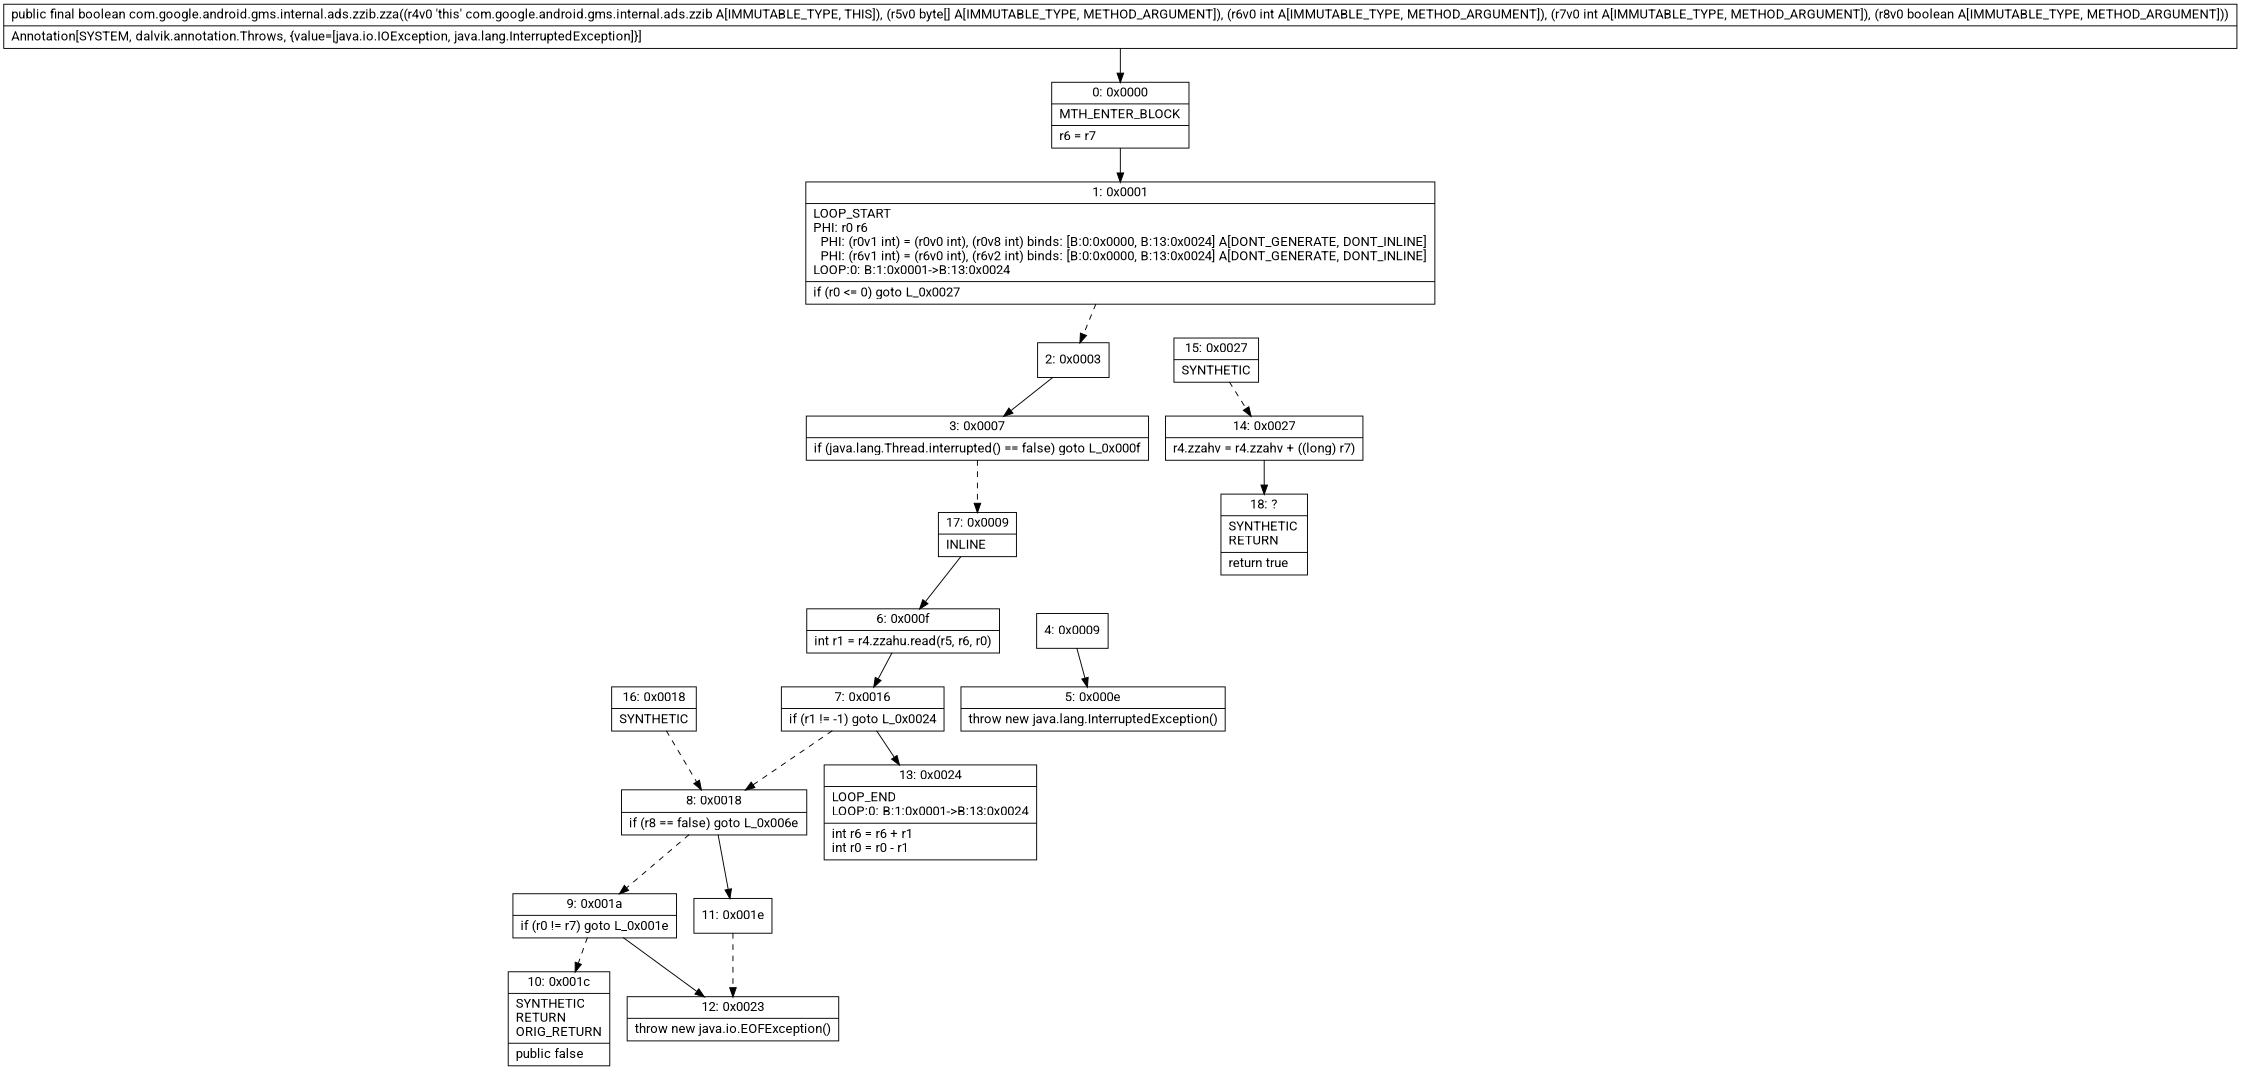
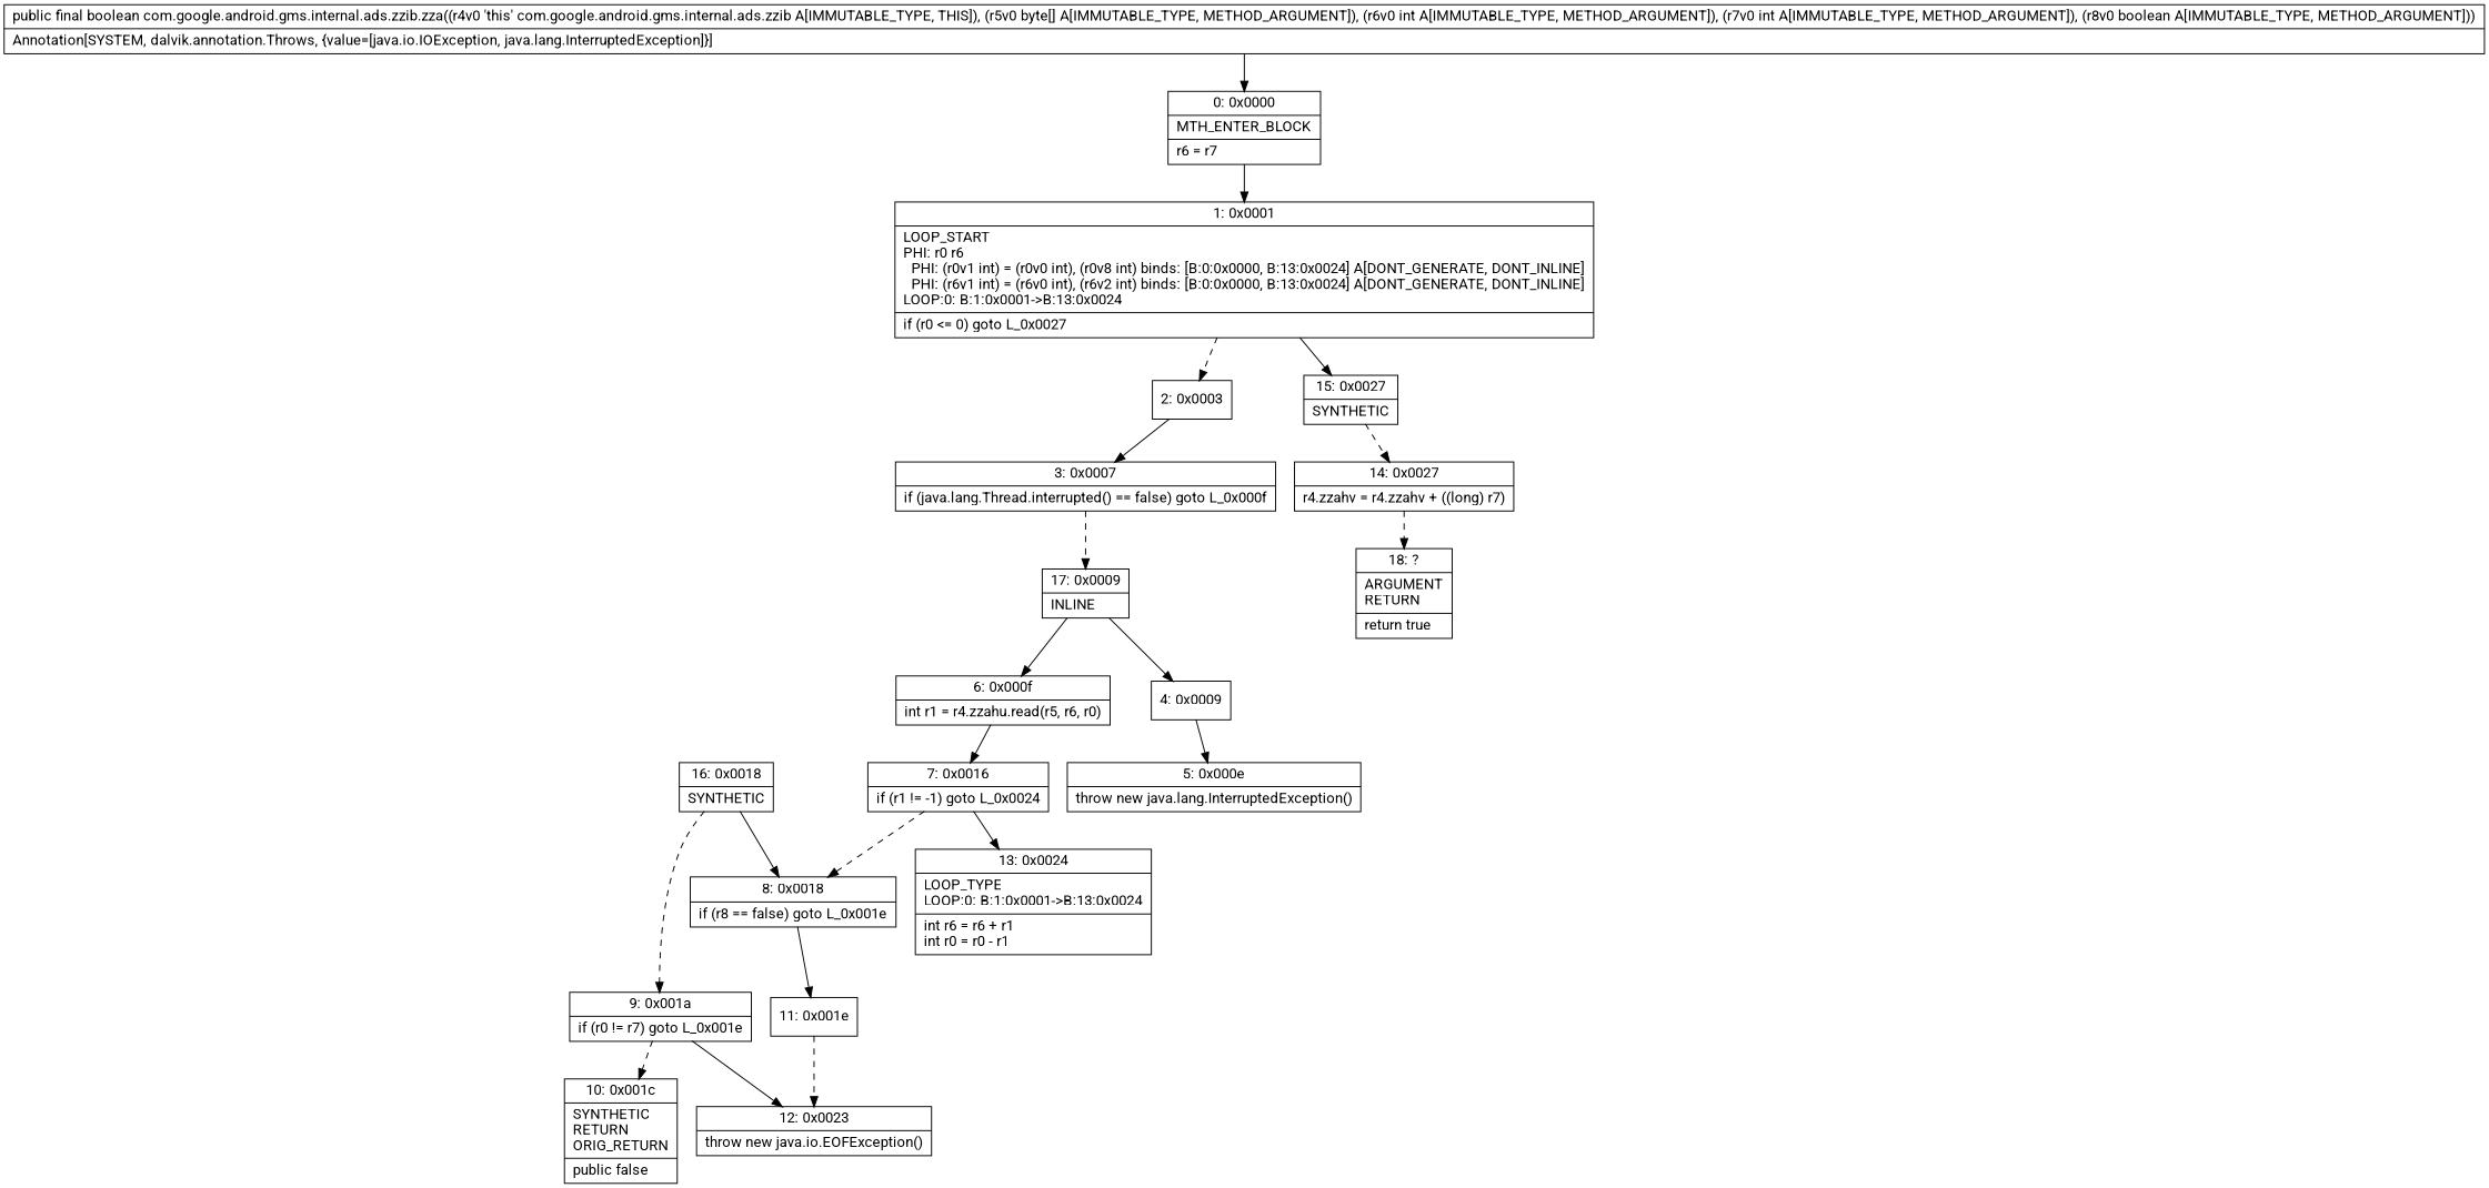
  digraph {
    fontname=Roboto
    node [fontname=Roboto shape=record]
    edge [fontname=Roboto]
    n1 [label="{0\:\ 0x0000|MTH_ENTER_BLOCK\l|r6 = r7\l}"]
    n2 [label="{1\:\ 0x0001|LOOP_START\lPHI: r0 r6 \l  PHI: (r0v1 int) = (r0v0 int), (r0v8 int) binds: [B:0:0x0000, B:13:0x0024] A[DONT_GENERATE, DONT_INLINE]\l  PHI: (r6v1 int) = (r6v0 int), (r6v2 int) binds: [B:0:0x0000, B:13:0x0024] A[DONT_GENERATE, DONT_INLINE]\lLOOP:0: B:1:0x0001\-\>B:13:0x0024\l|if (r0 \<= 0) goto L_0x0027\l}"]
    n3 [label="{2\:\ 0x0003}"]
    n4 [label="{15\:\ 0x0027|SYNTHETIC\l}"]
    n5 [label="{3\:\ 0x0007|if (java.lang.Thread.interrupted() == false) goto L_0x000f\l}"]
    n6 [label="{14\:\ 0x0027|r4.zzahv = r4.zzahv + ((long) r7)\l}"]
    n7 [label="{17\:\ 0x0009|INLINE\l}"]
    n8 [label="{6\:\ 0x000f|int r1 = r4.zzahu.read(r5, r6, r0)\l}"]
    n9 [label="{7\:\ 0x0016|if (r1 != \-1) goto L_0x0024\l}"]
    n10 [label="{4\:\ 0x0009}"]
    n11 [label="{5\:\ 0x000e|throw new java.lang.InterruptedException()\l}"]
-   n12 [label="{13\:\ 0x0024|LOOP_END\lLOOP:0: B:1:0x0001\-\>B:13:0x0024\l|int r6 = r6 + r1\lint r0 = r0 \- r1\l}"]
-   n13 [label="{8\:\ 0x0018|if (r8 == false) goto L_0x006e\l}"]
+   n12 [label="{13\:\ 0x0024|LOOP_TYPE\lLOOP:0: B:1:0x0001\-\>B:13:0x0024\l|int r6 = r6 + r1\lint r0 = r0 \- r1\l}"]
+   n13 [label="{8\:\ 0x0018|if (r8 == false) goto L_0x001e\l}"]
    n14 [label="{16\:\ 0x0018|SYNTHETIC\l}"]
    n15 [label="{9\:\ 0x001a|if (r0 != r7) goto L_0x001e\l}"]
    n16 [label="{11\:\ 0x001e}"]
    n17 [label="{10\:\ 0x001c|SYNTHETIC\lRETURN\lORIG_RETURN\l|public false\l}"]
    n18 [label="{12\:\ 0x0023|throw new java.io.EOFException()\l}"]
-   n19 [label="{18\:\ ?|SYNTHETIC\lRETURN\l|return true\l}"]
+   n19 [label="{18\:\ ?|ARGUMENT\lRETURN\l|return true\l}"]
    n20 [label="{public final boolean com.google.android.gms.internal.ads.zzib.zza((r4v0 'this' com.google.android.gms.internal.ads.zzib A[IMMUTABLE_TYPE, THIS]), (r5v0 byte[] A[IMMUTABLE_TYPE, METHOD_ARGUMENT]), (r6v0 int A[IMMUTABLE_TYPE, METHOD_ARGUMENT]), (r7v0 int A[IMMUTABLE_TYPE, METHOD_ARGUMENT]), (r8v0 boolean A[IMMUTABLE_TYPE, METHOD_ARGUMENT]))  | Annotation[SYSTEM, dalvik.annotation.Throws, \{value=[java.io.IOException, java.lang.InterruptedException]\}]\l}"]
    n1 -> n2
    n2 -> n3 [style=dashed]
+   n2 -> n4
    n3 -> n5
    n4 -> n6 [style=dashed]
    n5 -> n7 [style=dashed]
-   n6 -> n19
+   n6 -> n19 [style=dashed]
    n7 -> n8
+   n7 -> n10
    n8 -> n9
    n9 -> n12
    n9 -> n13 [style=dashed]
    n10 -> n11
-   n13 -> n15 [style=dashed]
+   n14 -> n15 [style=dashed]
    n13 -> n16
-   n14 -> n13 [style=dashed]
+   n14 -> n13
    n15 -> n17 [style=dashed]
    n15 -> n18
    n16 -> n18 [style=dashed]
    n20 -> n1
  }
